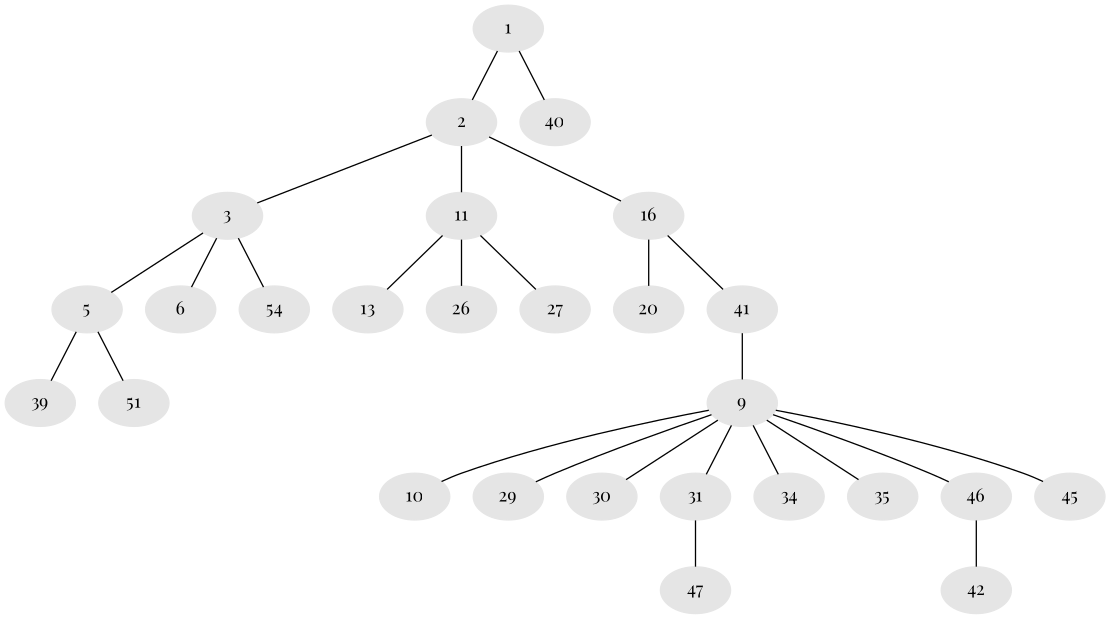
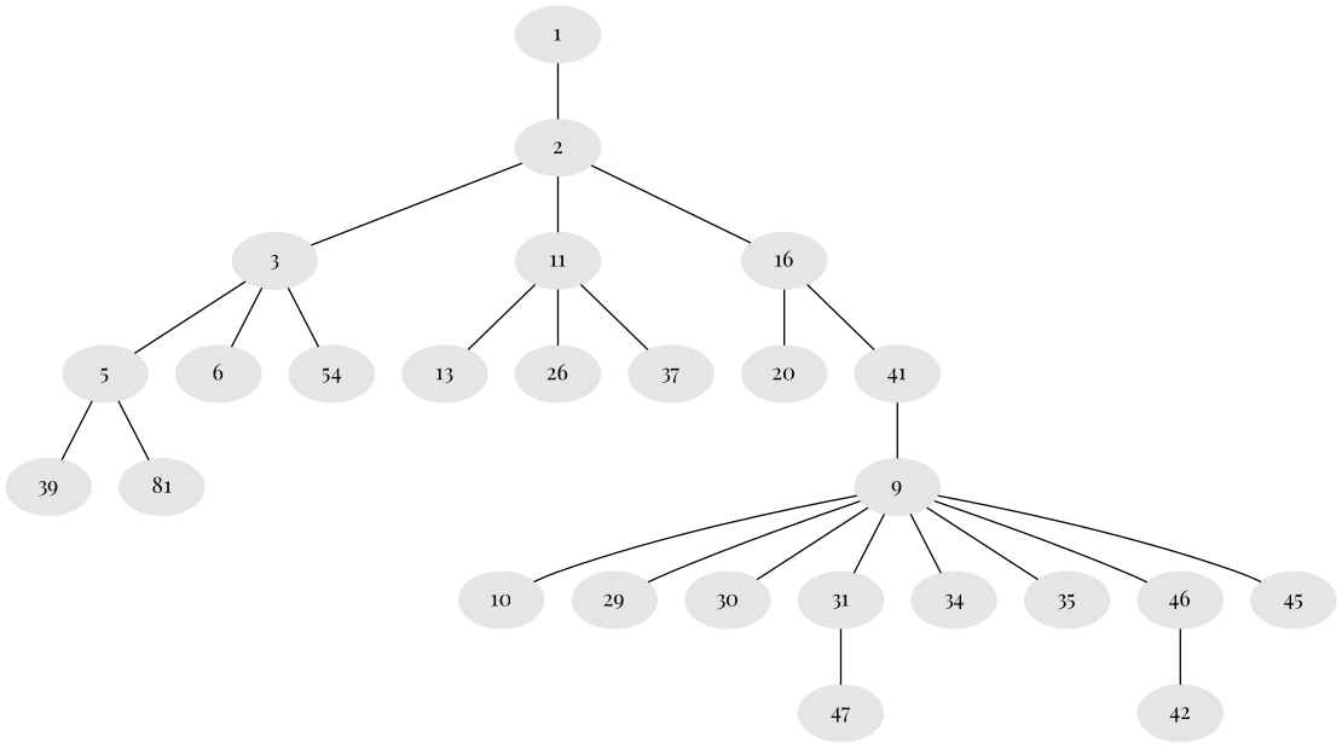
  graph {
    fontname="Playfair Display"
    node [color=gray90 fontname="Playfair Display" style=filled]
    edge [fontname="Playfair Display"]
    1 [super="+8"]
    2 [super="+4+24"]
-   40
    3 [super="+21+7"]
    11
    16
    9 [super="+12+14+19"]
    10
    29
    30
    31
    34
    35 [super="+44+37"]
    n14 [label=46]
    45
    5 [super="+33"]
    6 [super="+53"]
    54
    13 [super="+32"]
    26
-   27
+   27 [label=37]
    20 [super="+38"]
    41 [super="+43"]
    39 [super="+48+49"]
-   51
+   51 [label=81]
    47 [super="+56+52"]
    42
    1 -- 2
-   1 -- 40
    2 -- 3
    2 -- 11
    2 -- 16
    3 -- 5
    3 -- 6
    3 -- 54
    11 -- 13
    11 -- 26
    11 -- 27
    16 -- 20
    16 -- 41
    9 -- 10
    9 -- 29
    9 -- 30
    9 -- 31
    9 -- 34
    9 -- 35
    9 -- n14
    9 -- 45
    31 -- 47
    n14 -- 42
    5 -- 39
    5 -- 51
    41 -- 9
  }
